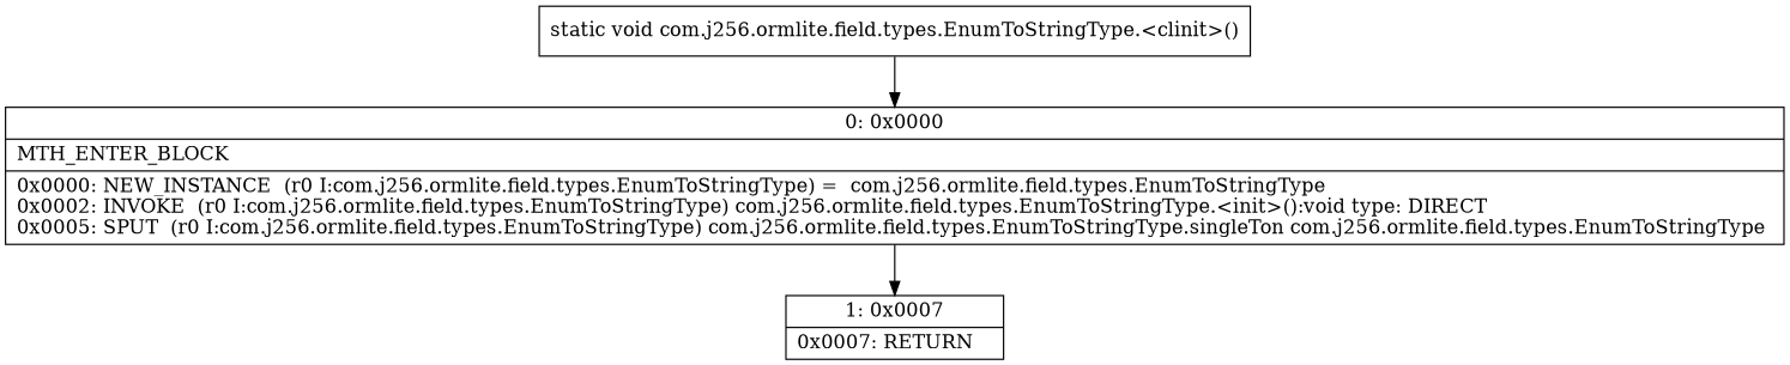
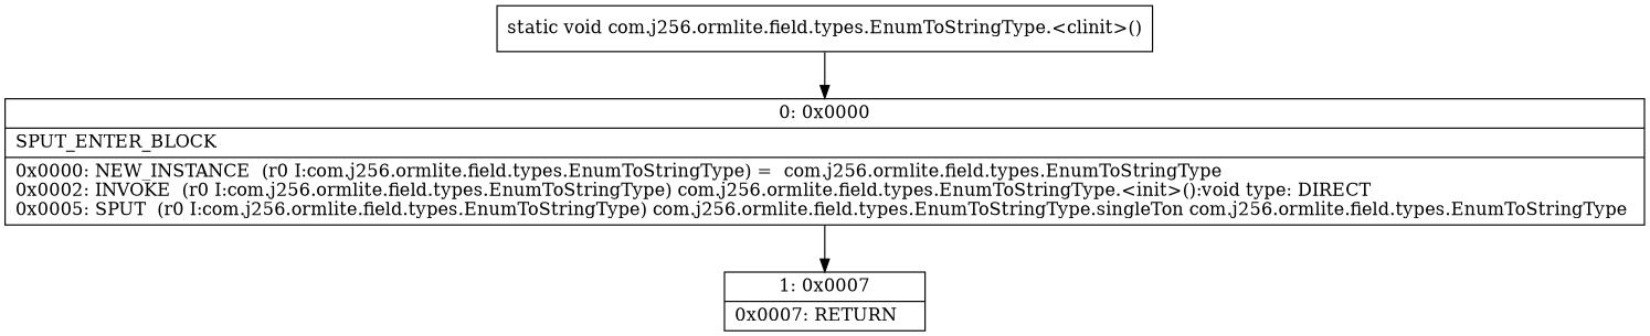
  digraph {
    node [shape=record]
-   n1 [label="{0\:\ 0x0000|MTH_ENTER_BLOCK\l|0x0000: NEW_INSTANCE  (r0 I:com.j256.ormlite.field.types.EnumToStringType) =  com.j256.ormlite.field.types.EnumToStringType \l0x0002: INVOKE  (r0 I:com.j256.ormlite.field.types.EnumToStringType) com.j256.ormlite.field.types.EnumToStringType.\<init\>():void type: DIRECT \l0x0005: SPUT  (r0 I:com.j256.ormlite.field.types.EnumToStringType) com.j256.ormlite.field.types.EnumToStringType.singleTon com.j256.ormlite.field.types.EnumToStringType \l}"]
+   n1 [label="{0\:\ 0x0000|SPUT_ENTER_BLOCK\l|0x0000: NEW_INSTANCE  (r0 I:com.j256.ormlite.field.types.EnumToStringType) =  com.j256.ormlite.field.types.EnumToStringType \l0x0002: INVOKE  (r0 I:com.j256.ormlite.field.types.EnumToStringType) com.j256.ormlite.field.types.EnumToStringType.\<init\>():void type: DIRECT \l0x0005: SPUT  (r0 I:com.j256.ormlite.field.types.EnumToStringType) com.j256.ormlite.field.types.EnumToStringType.singleTon com.j256.ormlite.field.types.EnumToStringType \l}"]
    n2 [label="{1\:\ 0x0007|0x0007: RETURN   \l}"]
    n3 [label="{static void com.j256.ormlite.field.types.EnumToStringType.\<clinit\>() }"]
    n1 -> n2
    n3 -> n1
  }
